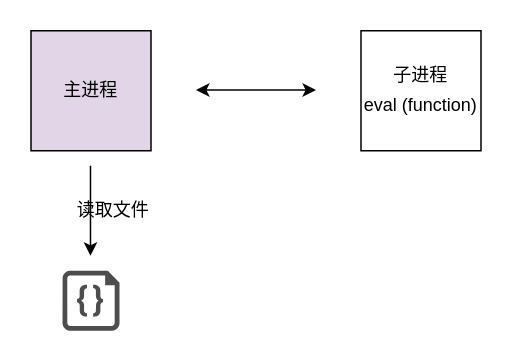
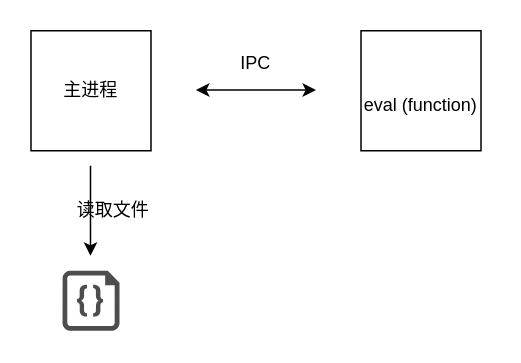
  <mxCell id="0" />
  <mxCell id="1" parent="0" />
- <mxCell id="2" value="主进程" style="whiteSpace=wrap;html=1;aspect=fixed;fillColor=#e1d5e7;" parent="1" vertex="1"><mxGeometry x="20" y="20" width="80" height="80" as="geometry" /></mxCell>
+ <mxCell id="2" value="主进程" style="whiteSpace=wrap;html=1;aspect=fixed;" parent="1" vertex="1"><mxGeometry x="20" y="20" width="80" height="80" as="geometry" /></mxCell>
  <mxCell id="3" value="" style="endArrow=classic;startArrow=classic;html=1;" parent="1" edge="1"><mxGeometry width="50" height="50" relative="1" as="geometry"><mxPoint x="130" y="59.5" as="sourcePoint" /><mxPoint x="210" y="59.5" as="targetPoint" /></mxGeometry></mxCell>
  <mxCell id="4" value="" style="whiteSpace=wrap;html=1;aspect=fixed;" parent="1" vertex="1"><mxGeometry x="240" y="20" width="80" height="80" as="geometry" /></mxCell>
  <mxCell id="5" value="" style="verticalLabelPosition=bottom;html=1;verticalAlign=top;align=center;strokeColor=none;shape=mxgraph.azure.code_file;pointerEvents=1;fillColor=#4D4D4D;" parent="1" vertex="1"><mxGeometry x="41" y="180" width="38" height="40" as="geometry" /></mxCell>
- <mxCell id="6" value="子进程" style="text;html=1;strokeColor=none;fillColor=none;align=center;verticalAlign=middle;whiteSpace=wrap;rounded=0;" parent="1" vertex="1"><mxGeometry x="260" y="40" width="40" height="20" as="geometry" /></mxCell>
+ <mxCell id="7" value="IPC" style="text;html=1;strokeColor=none;fillColor=none;align=center;verticalAlign=middle;whiteSpace=wrap;rounded=0;" vertex="1" parent="1"><mxGeometry x="150" y="32" width="40" height="20" as="geometry" /></mxCell>
  <mxCell id="8" value="" style="endArrow=classic;html=1;" edge="1" parent="1"><mxGeometry width="50" height="50" relative="1" as="geometry"><mxPoint x="59.66" y="110" as="sourcePoint" /><mxPoint x="59.66" y="170" as="targetPoint" /><Array as="points"><mxPoint x="59.66" y="130" /></Array></mxGeometry></mxCell>
  <mxCell id="9" value="读取文件" style="text;html=1;strokeColor=none;fillColor=none;align=center;verticalAlign=middle;whiteSpace=wrap;rounded=0;" vertex="1" parent="1"><mxGeometry x="40" y="130" width="70" height="20" as="geometry" /></mxCell>
  <mxCell id="10" value="eval (function)" style="text;html=1;strokeColor=none;fillColor=none;align=center;verticalAlign=middle;whiteSpace=wrap;rounded=0;" vertex="1" parent="1"><mxGeometry x="235" y="60" width="90" height="20" as="geometry" /></mxCell>
